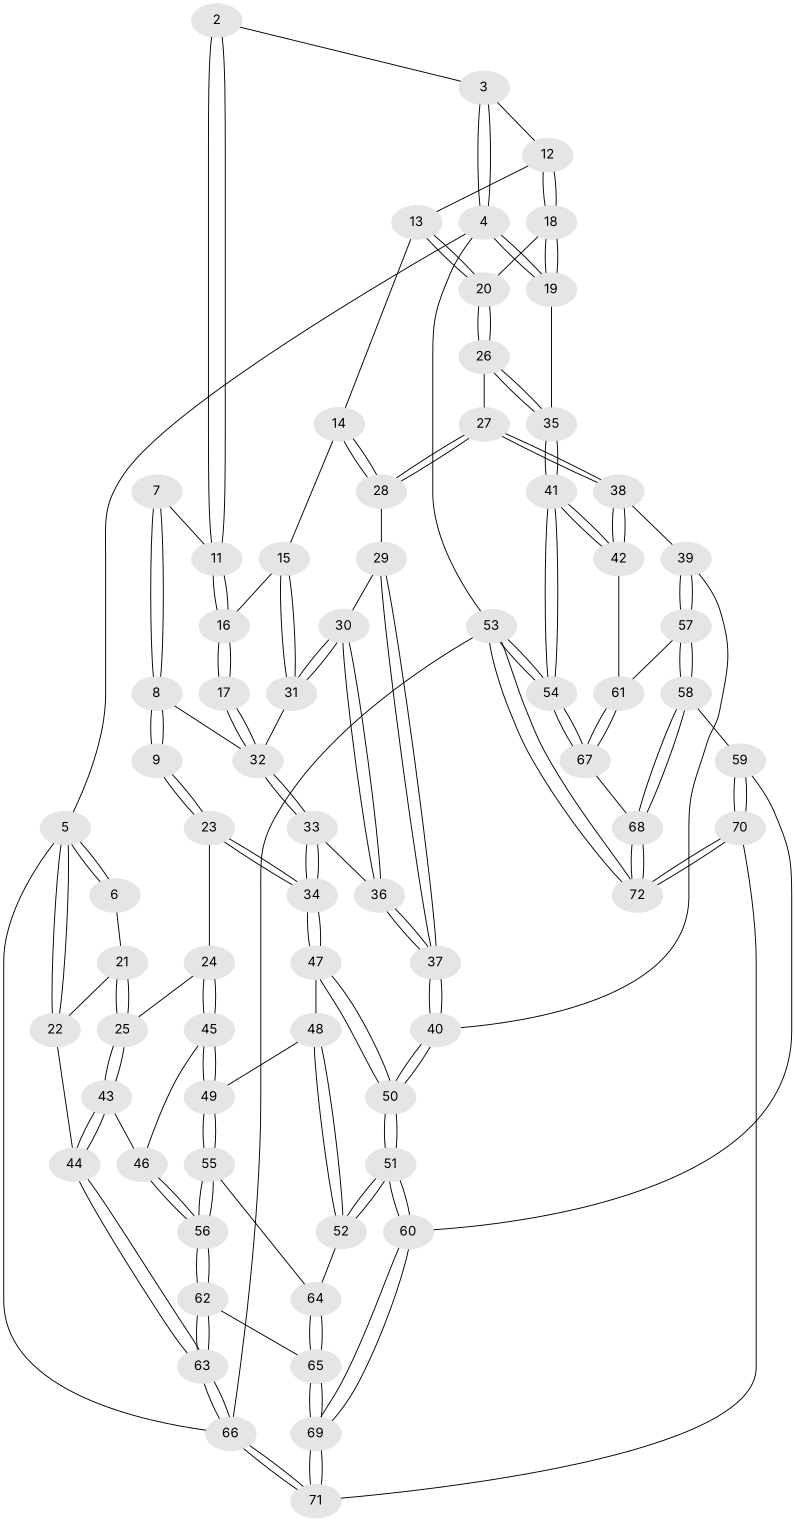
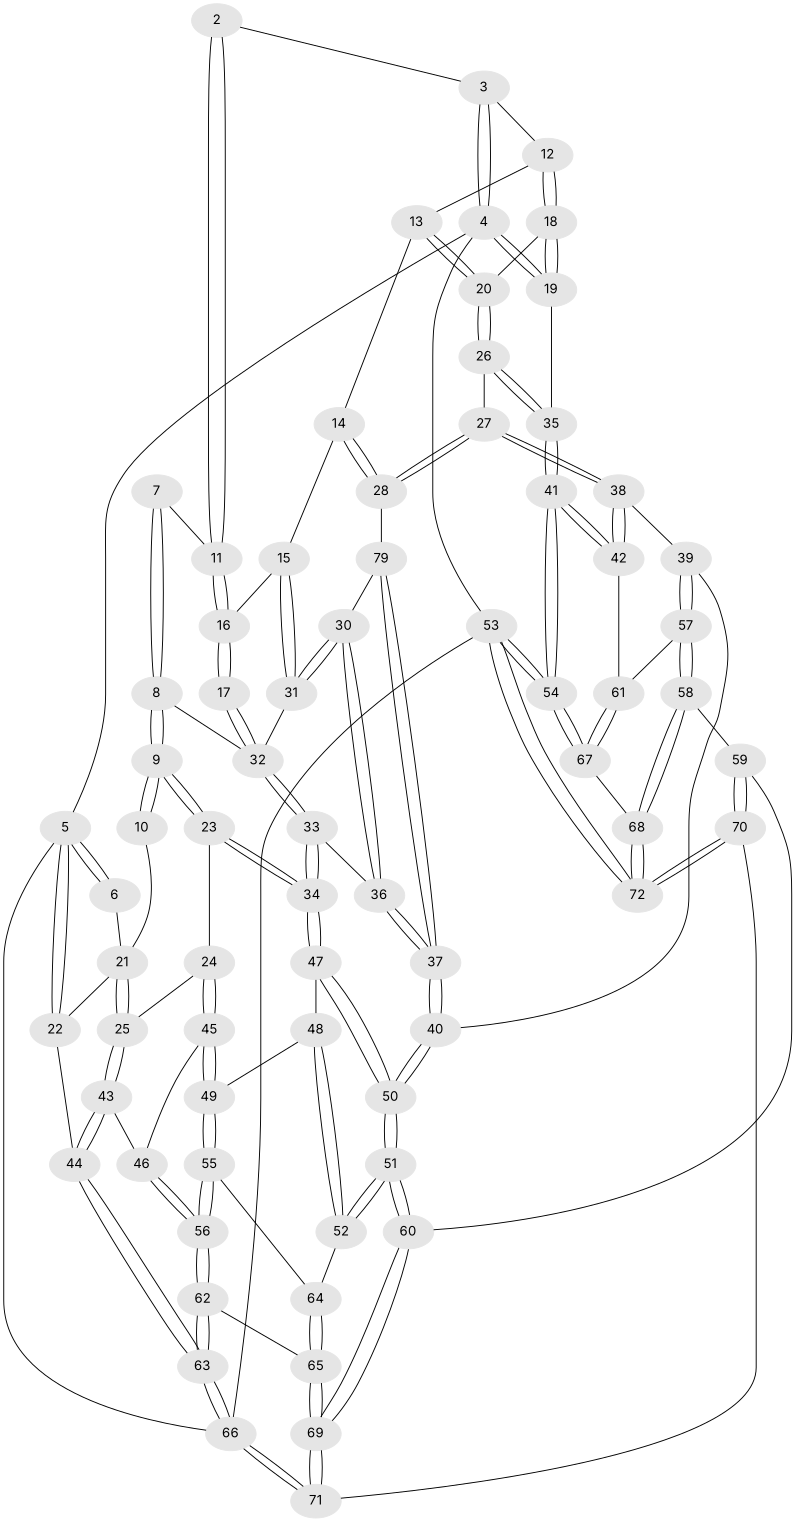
  graph {
    fontname=Inter
    node [color=gray90 fontname=Inter style=filled]
    edge [fontname=Inter]
    2
    3
    11
    7
    8
    4
    12
    16
    5
    19
    53
    13
    18
    6
    22
    66
    35
    54
    72
    21
    44
    71
+   10
    9
    32
    23
    17
    24
    34
    25
    14
    20
    15
    28
    26
    31
-   29
+   29 [label=79]
    33
    41
    27
    43
    63
    45
    47
    46
    49
    38
    39
    42
    30
    37
    36
    40
    50
    48
    57
    61
    58
    51
    67
    56
    55
    62
    52
    64
    60
    69
    65
    68
    59
    70
    2 -- 3
    2 -- 11
    2 -- 11
    3 -- 4
    3 -- 4
    3 -- 12
    11 -- 16
    11 -- 16
    7 -- 11
    7 -- 8
    7 -- 8
    8 -- 9
    8 -- 9
    8 -- 32
    4 -- 5
    4 -- 19
    4 -- 19
    4 -- 53
    12 -- 13
    12 -- 18
    12 -- 18
    16 -- 17
    16 -- 17
    5 -- 6
    5 -- 6
    5 -- 22
    5 -- 22
    5 -- 66
    19 -- 35
    53 -- 66
    53 -- 54
    53 -- 54
    53 -- 72
    53 -- 72
    13 -- 14
    13 -- 20
    13 -- 20
    18 -- 19
    18 -- 19
    18 -- 20
    6 -- 21
    22 -- 44
    66 -- 71
    66 -- 71
    35 -- 41
    35 -- 41
    54 -- 67
    54 -- 67
    21 -- 22
    21 -- 25
    21 -- 25
    44 -- 63
    44 -- 63
+   10 -- 21
+   9 -- 10
+   9 -- 10
    9 -- 23
    9 -- 23
    32 -- 33
    32 -- 33
    23 -- 24
    23 -- 34
    23 -- 34
    17 -- 32
    17 -- 32
    24 -- 25
    24 -- 45
    24 -- 45
    34 -- 47
    34 -- 47
    25 -- 43
    25 -- 43
    14 -- 15
    14 -- 28
    14 -- 28
    20 -- 26
    20 -- 26
    15 -- 16
    15 -- 31
    15 -- 31
    28 -- 29
    26 -- 35
    26 -- 35
    26 -- 27
    31 -- 32
    29 -- 30
    29 -- 37
    29 -- 37
    33 -- 34
    33 -- 34
    33 -- 36
    41 -- 54
    41 -- 54
    41 -- 42
    41 -- 42
    27 -- 28
    27 -- 28
    27 -- 38
    27 -- 38
    43 -- 44
    43 -- 44
    43 -- 46
    63 -- 66
    63 -- 66
    45 -- 46
    45 -- 49
    45 -- 49
    47 -- 50
    47 -- 50
    47 -- 48
    46 -- 56
    46 -- 56
    49 -- 55
    49 -- 55
    38 -- 39
    38 -- 42
    38 -- 42
    39 -- 40
    39 -- 57
    39 -- 57
    42 -- 61
    30 -- 31
    30 -- 31
    30 -- 36
    30 -- 36
    37 -- 40
    37 -- 40
    36 -- 37
    36 -- 37
    40 -- 50
    40 -- 50
    50 -- 51
    50 -- 51
    48 -- 49
    48 -- 52
    48 -- 52
    57 -- 61
    57 -- 58
    57 -- 58
    61 -- 67
    61 -- 67
    58 -- 68
    58 -- 68
    58 -- 59
    51 -- 52
    51 -- 52
    51 -- 60
    51 -- 60
    67 -- 68
    56 -- 62
    56 -- 62
    55 -- 56
    55 -- 56
    55 -- 64
    62 -- 63
    62 -- 63
    62 -- 65
    52 -- 64
    64 -- 65
    64 -- 65
    60 -- 69
    60 -- 69
    69 -- 71
    69 -- 71
    65 -- 69
    65 -- 69
    68 -- 72
    68 -- 72
    59 -- 60
    59 -- 70
    59 -- 70
    70 -- 72
    70 -- 72
    70 -- 71
  }
